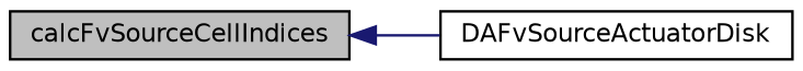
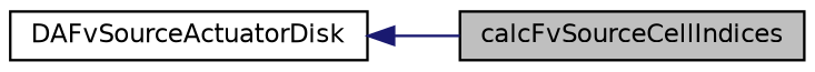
  digraph {
    rankdir=LR
    node [color=black fontname=Helvetica fontsize=10 shape=record]
    n1 [fillcolor=grey75 fontcolor=black height=0.2 label=calcFvSourceCellIndices style=filled width=0.4]
    n2 [height=0.2 label=DAFvSourceActuatorDisk width=0.4]
-   n1 -> n2 [color=midnightblue dir=back fontname=Helvetica fontsize=10 labelfontname=Helvetica labelfontsize=10 style=solid]
+   n2 -> n1 [color=midnightblue dir=back fontname=Helvetica fontsize=10 labelfontname=Helvetica labelfontsize=10 style=solid]
  }
